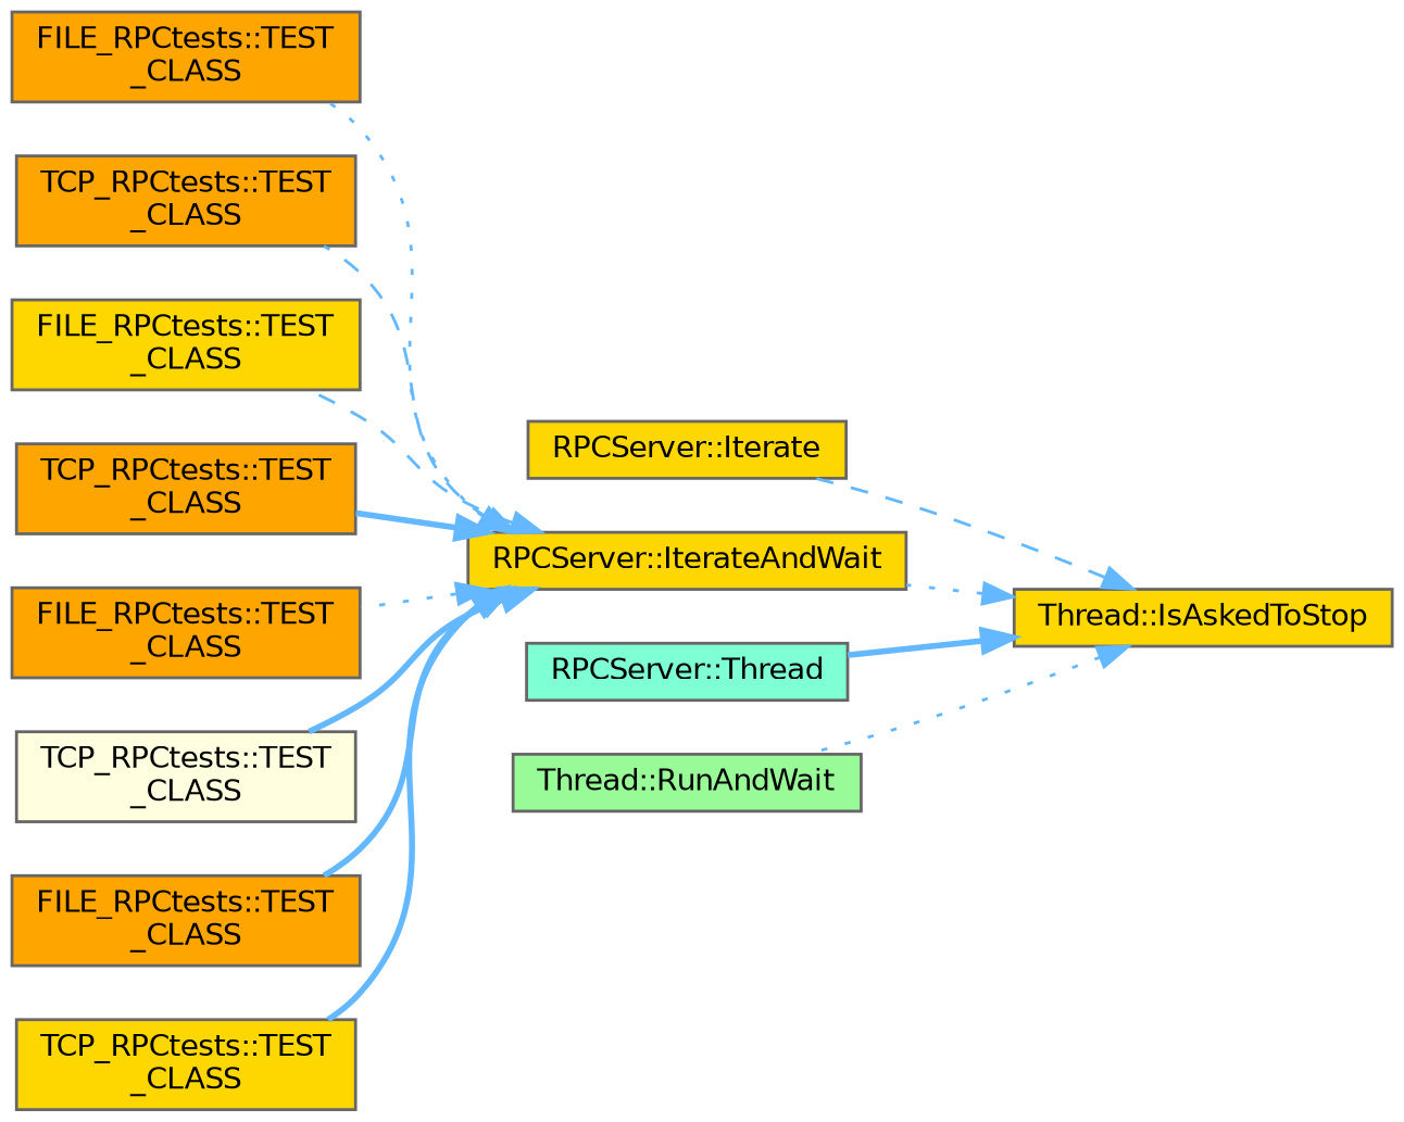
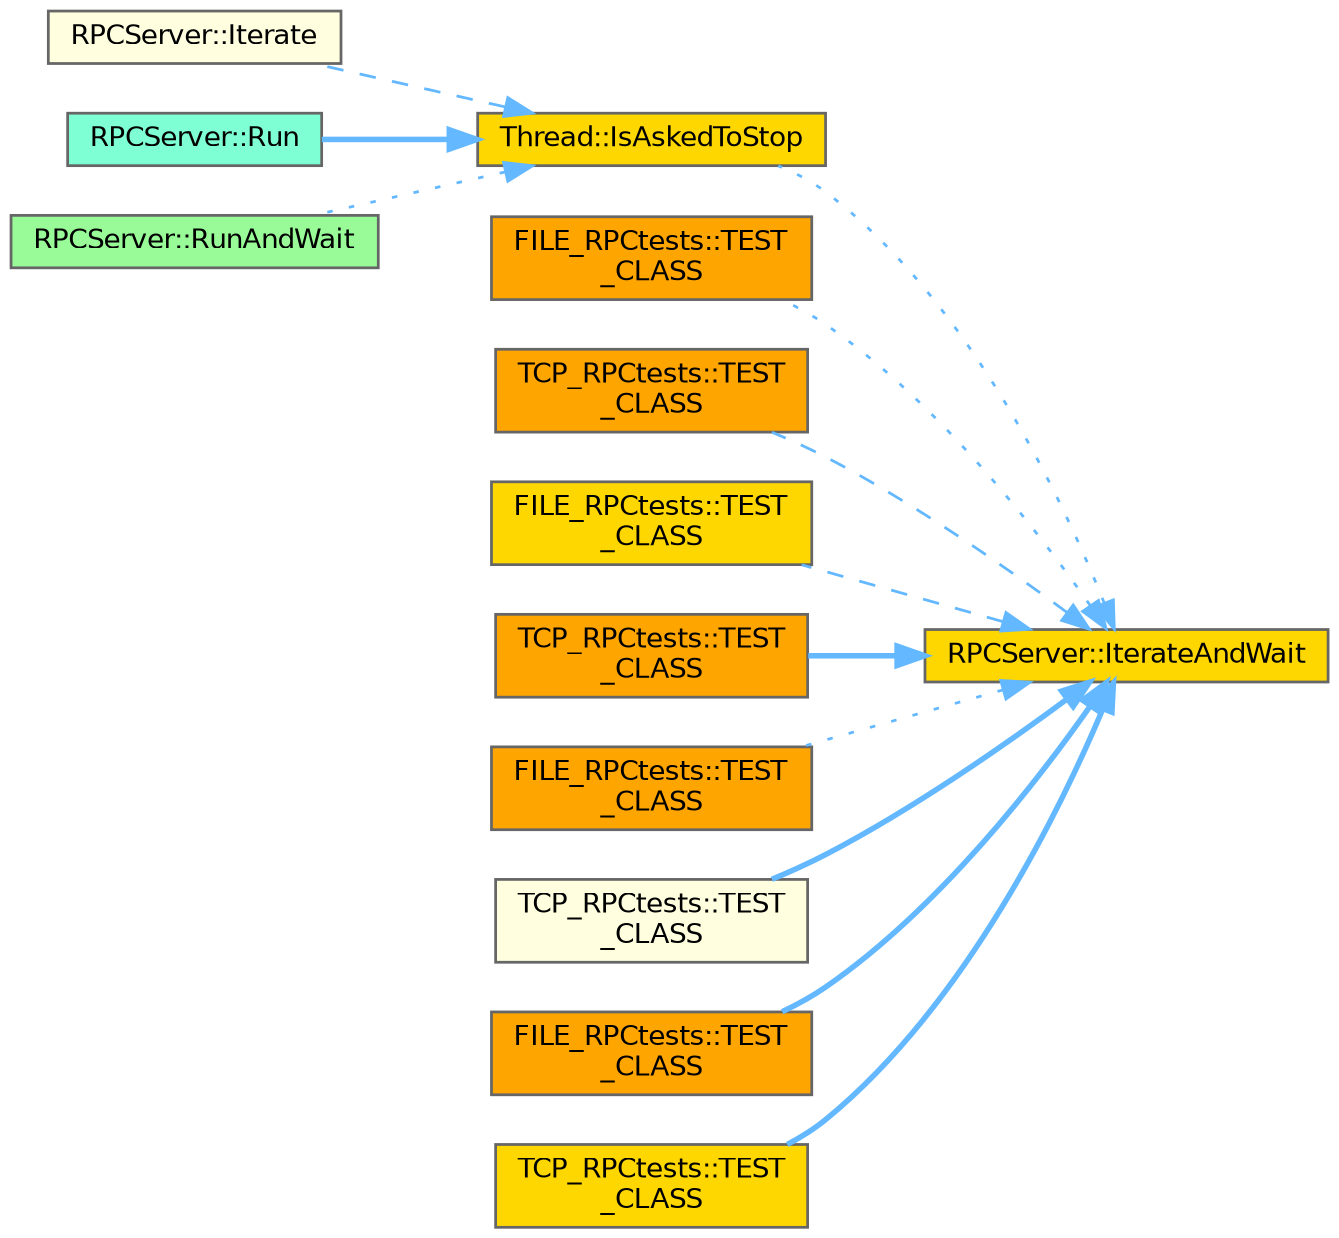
  digraph {
    rankdir=RL
    node [color=grey40 fillcolor=orange fontname=Helvetica fontsize=10 shape=box style=filled]
    edge [color=steelblue1 dir=back fontname=Helvetica fontsize=10 labelfontname=Helvetica labelfontsize=10 style=bold]
    n1 [color=gray40 fillcolor=gold fontcolor=black height=0.2 label="Thread::IsAskedToStop" width=0.4]
-   n2 [fillcolor=gold height=0.2 label="RPCServer::Iterate" width=0.4]
+   n2 [fillcolor=lightyellow height=0.2 label="RPCServer::Iterate" width=0.4]
    n3 [fillcolor=gold height=0.2 label="RPCServer::IterateAndWait" width=0.4]
-   n4 [fillcolor=aquamarine height=0.2 label="RPCServer::Thread" width=0.4]
-   n5 [fillcolor=palegreen height=0.2 label="Thread::RunAndWait" width=0.4]
+   n4 [fillcolor=aquamarine height=0.2 label="RPCServer::Run" width=0.4]
+   n5 [fillcolor=palegreen height=0.2 label="RPCServer::RunAndWait" width=0.4]
    n6 [height=0.2 label="FILE_RPCtests::TEST\l_CLASS" width=0.4]
    n7 [height=0.2 label="TCP_RPCtests::TEST\l_CLASS" width=0.4]
    n8 [fillcolor=gold height=0.2 label="FILE_RPCtests::TEST\l_CLASS" width=0.4]
    n9 [height=0.2 label="TCP_RPCtests::TEST\l_CLASS" width=0.4]
    n10 [height=0.2 label="FILE_RPCtests::TEST\l_CLASS" width=0.4]
    n11 [fillcolor=lightyellow height=0.2 label="TCP_RPCtests::TEST\l_CLASS" width=0.4]
    n12 [height=0.2 label="FILE_RPCtests::TEST\l_CLASS" width=0.4]
    n13 [fillcolor=gold height=0.2 label="TCP_RPCtests::TEST\l_CLASS" width=0.4]
    n1 -> n2 [style=dashed]
-   n1 -> n3 [style=dotted]
+   n3 -> n1 [style=dotted]
    n1 -> n4
    n1 -> n5 [style=dotted]
    n3 -> n6 [style=dotted]
    n3 -> n7 [style=dashed]
    n3 -> n8 [style=dashed]
    n3 -> n9
    n3 -> n10 [style=dotted]
    n3 -> n11
    n3 -> n12
    n3 -> n13
  }
